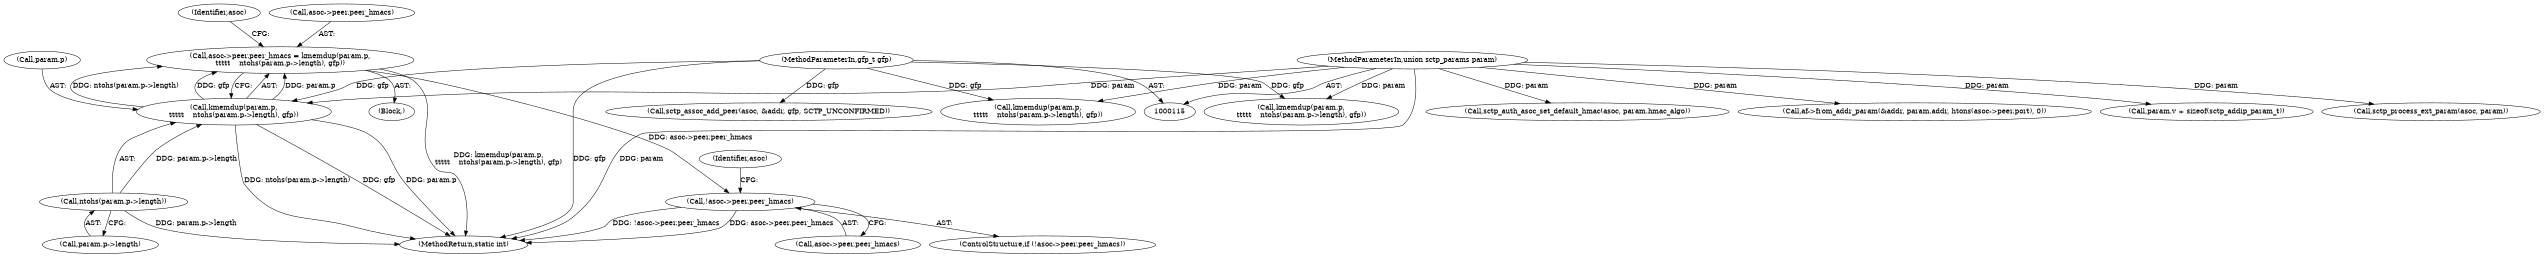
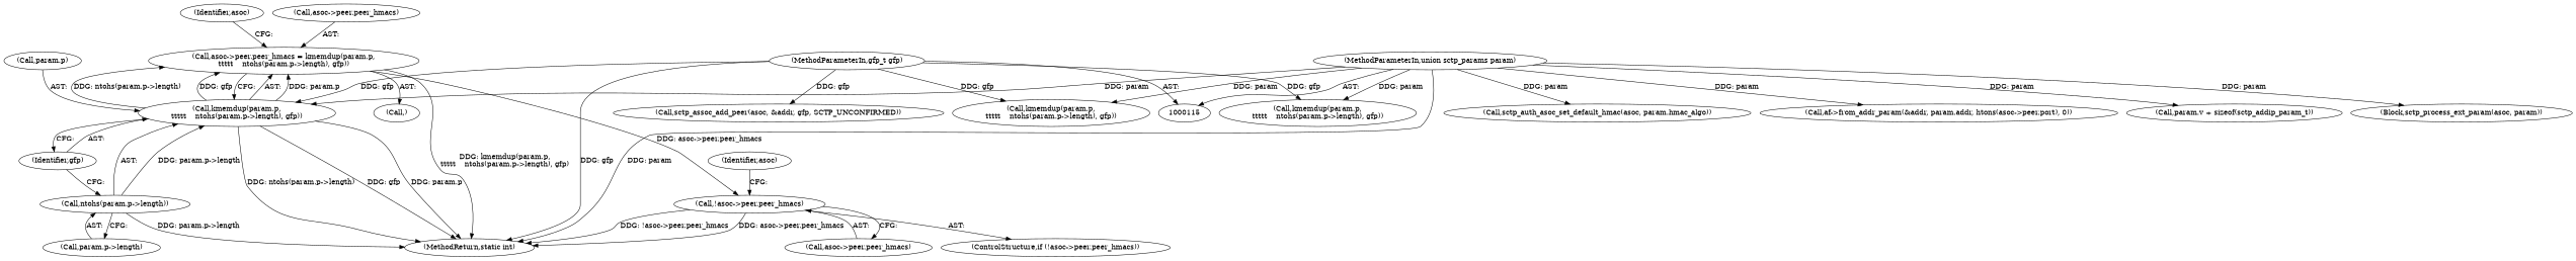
  digraph {
    n1 [label="(Call,!asoc->peer.peer_hmacs)"]
    n2 [label="(MethodReturn,static int)"]
    n3 [label="(ControlStructure,if (!asoc->peer.peer_hmacs))"]
    n4 [label="(Call,asoc->peer.peer_hmacs)"]
    n5 [label="(Call,asoc->peer.peer_hmacs = kmemdup(param.p,\n\t\t\t\t\t    ntohs(param.p->length), gfp))"]
    n6 [label="(Call,kmemdup(param.p,\n\t\t\t\t\t    ntohs(param.p->length), gfp))"]
-   n7 [label="(Block,)"]
+   n7 [label="(Call,)"]
+   n8 [label="(Identifier,gfp)"]
    n9 [label="(Call,ntohs(param.p->length))"]
    n10 [label="(MethodParameterIn,union sctp_params param)"]
    n11 [label="(Call,kmemdup(param.p,\n\t\t\t\t\t    ntohs(param.p->length), gfp))"]
    n12 [label="(Call,sctp_auth_asoc_set_default_hmac(asoc, param.hmac_algo))"]
    n13 [label="(Call,kmemdup(param.p,\n\t\t\t\t\t    ntohs(param.p->length), gfp))"]
    n14 [label="(Call,af->from_addr_param(&addr, param.addr, htons(asoc->peer.port), 0))"]
    n15 [label="(Call,param.v + sizeof(sctp_addip_param_t))"]
-   n16 [label="(Call,sctp_process_ext_param(asoc, param))"]
+   n16 [label="(Block,sctp_process_ext_param(asoc, param))"]
    1000115
    n18 [label="(Call,param.p->length)"]
    n19 [label="(MethodParameterIn,gfp_t gfp)"]
    n20 [label="(Call,sctp_assoc_add_peer(asoc, &addr, gfp, SCTP_UNCONFIRMED))"]
    n21 [label="(Identifier,asoc)"]
    n22 [label="(Call,param.p)"]
    n23 [label="(Call,asoc->peer.peer_hmacs)"]
    n24 [label="(Identifier,asoc)"]
    n1 -> n2 [label="DDG: asoc->peer.peer_hmacs"]
    n1 -> n2 [label="DDG: !asoc->peer.peer_hmacs"]
    n1 -> n3 [label="AST: "]
    n1 -> n4 [label="CFG: "]
    n4 -> n1 [label="AST: "]
    n5 -> n1 [label="DDG: asoc->peer.peer_hmacs"]
    n5 -> n2 [label="DDG: kmemdup(param.p,\n\t\t\t\t\t    ntohs(param.p->length), gfp)"]
    n5 -> n6 [label="CFG: "]
    n5 -> n7 [label="AST: "]
    n6 -> n2 [label="DDG: param.p"]
    n6 -> n2 [label="DDG: ntohs(param.p->length)"]
    n6 -> n2 [label="DDG: gfp"]
    n6 -> n5 [label="AST: "]
    n6 -> n5 [label="DDG: param.p"]
    n6 -> n5 [label="DDG: ntohs(param.p->length)"]
    n6 -> n5 [label="DDG: gfp"]
+   n6 -> n8 [label="CFG: "]
+   n8 -> n6 [label="AST: "]
+   n8 -> n9 [label="CFG: "]
    n9 -> n2 [label="DDG: param.p->length"]
    n9 -> n6 [label="AST: "]
    n9 -> n6 [label="DDG: param.p->length"]
    n9 -> n18 [label="CFG: "]
    n10 -> n2 [label="DDG: param"]
    n10 -> n6 [label="DDG: param"]
    n10 -> n11 [label="DDG: param"]
    n10 -> n12 [label="DDG: param"]
    n10 -> n13 [label="DDG: param"]
    n10 -> n14 [label="DDG: param"]
    n10 -> n15 [label="DDG: param"]
    n10 -> n16 [label="DDG: param"]
    n10 -> 1000115 [label="AST: "]
    n18 -> n9 [label="AST: "]
    n19 -> n2 [label="DDG: gfp"]
    n19 -> n6 [label="DDG: gfp"]
    n19 -> n11 [label="DDG: gfp"]
    n19 -> n13 [label="DDG: gfp"]
    n19 -> 1000115 [label="AST: "]
    n19 -> n20 [label="DDG: gfp"]
    n21 -> n5 [label="CFG: "]
    n22 -> n6 [label="AST: "]
    n23 -> n5 [label="AST: "]
    n24 -> n1 [label="CFG: "]
  }
